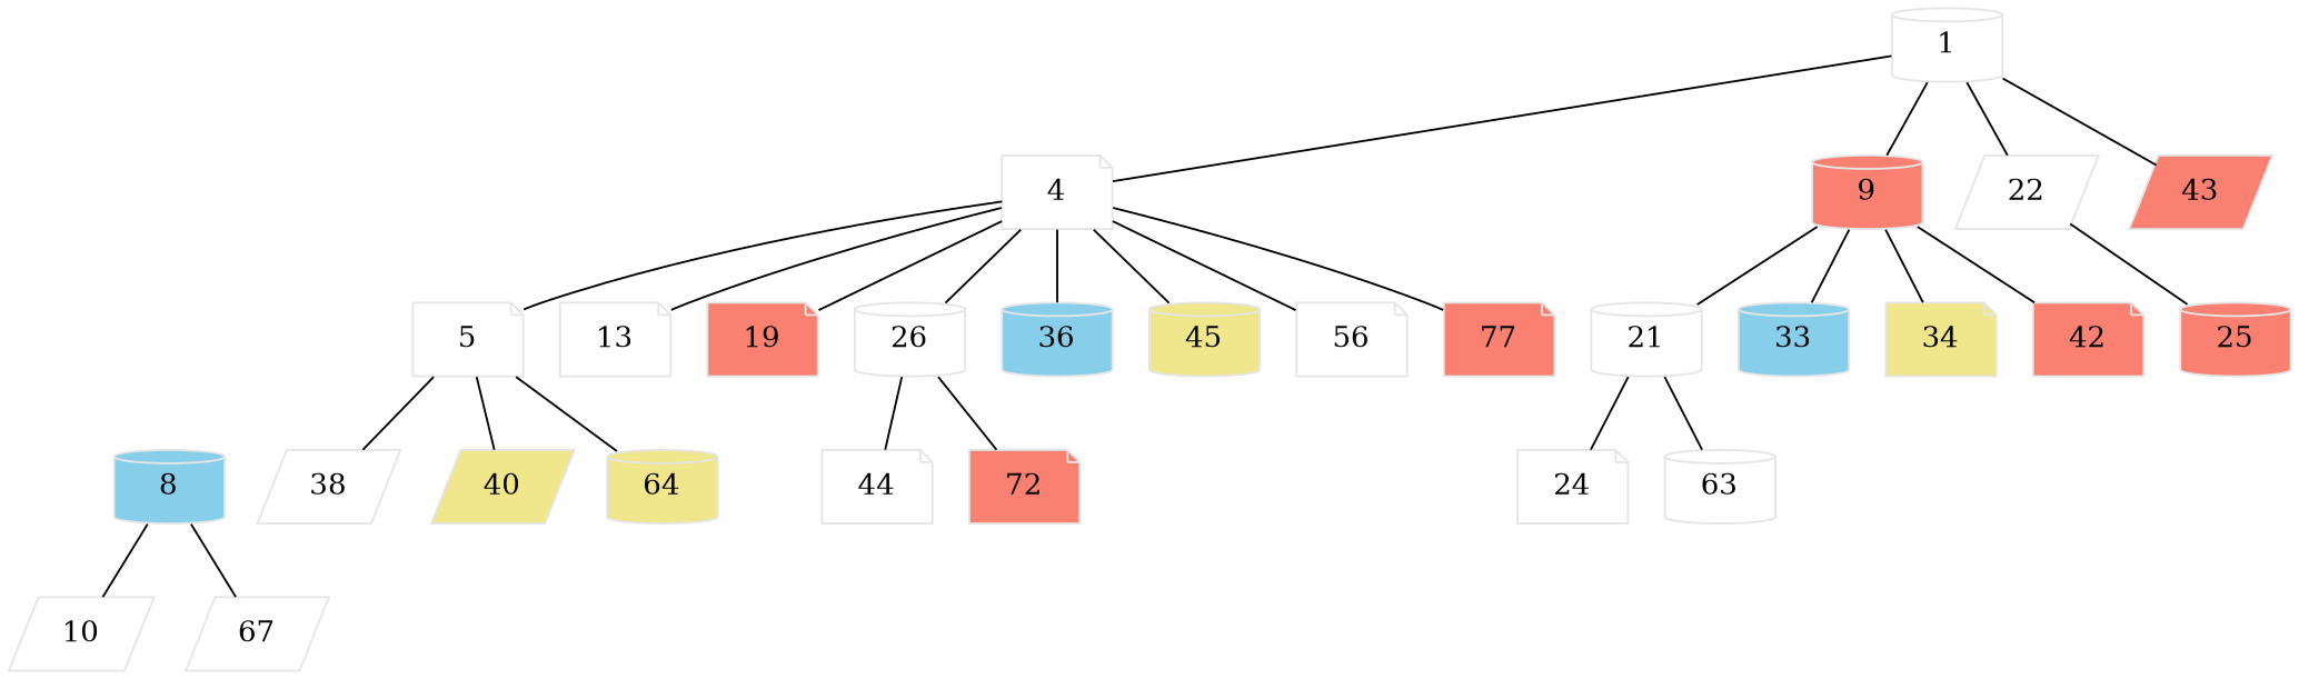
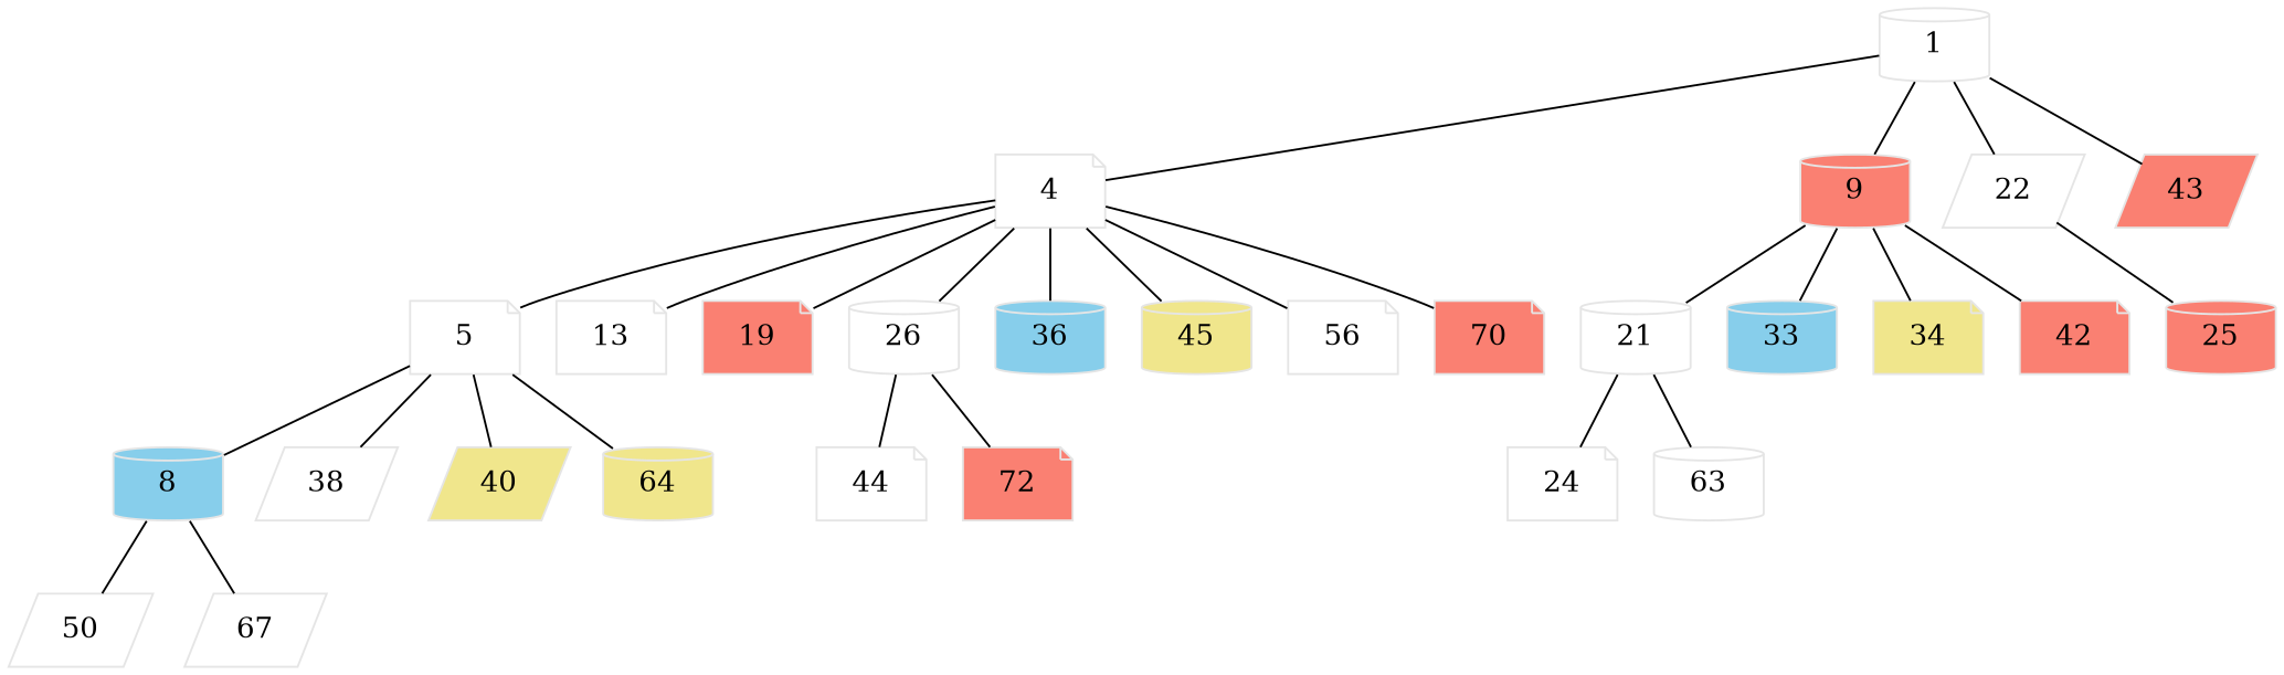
  graph {
    node [color=gray90 fillcolor=white shape=cylinder style=filled]
    1 [super="+2+12+3"]
    4 [shape=note super="+20+6+10+29"]
    9 [fillcolor=salmon super="+14+41+49+23"]
    22 [shape=parallelogram]
    43 [fillcolor=salmon shape=parallelogram]
    5 [shape=note]
    13 [shape=note super="+69+54"]
    19 [fillcolor=salmon shape=note]
    26 [super="+48+32"]
    36 [fillcolor=skyblue]
    45 [fillcolor=khaki]
    56 [shape=note]
-   70 [fillcolor=salmon shape=note label=77]
+   70 [fillcolor=salmon shape=note]
    21 [super="+37"]
    33 [fillcolor=skyblue super="+59"]
    34 [fillcolor=khaki shape=note super="+35"]
    n17 [fillcolor=salmon label=42 shape=note]
    25 [fillcolor=salmon super="+65+51"]
    8 [fillcolor=skyblue]
    38 [shape=parallelogram]
    40 [fillcolor=khaki shape=parallelogram super="+62+68"]
    64 [fillcolor=khaki super="+71"]
    44 [shape=note]
    72 [fillcolor=salmon shape=note]
-   50 [shape=parallelogram label=10]
+   50 [shape=parallelogram]
    67 [shape=parallelogram]
    24 [shape=note super="+57"]
    63 [super="+66"]
    1 -- 4
    1 -- 9
    1 -- 22
    1 -- 43
    4 -- 5
    4 -- 13
    4 -- 19
    4 -- 26
    4 -- 36
    4 -- 45
    4 -- 56
    4 -- 70
    9 -- 21
    9 -- 33
    9 -- 34
    9 -- n17
    22 -- 25
+   5 -- 8
    5 -- 38
    5 -- 40
    5 -- 64
    26 -- 44
    26 -- 72
    21 -- 24
    21 -- 63
    8 -- 50
    8 -- 67
  }
